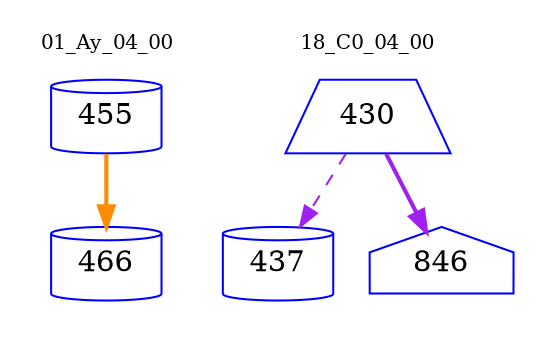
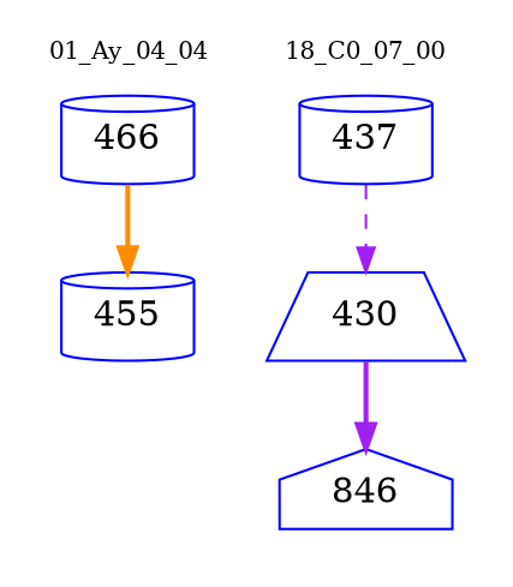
  digraph {
    node [color=blue shape=cylinder]
    edge [color=purple style=bold]
    n1 [label=466]
    n2 [label=455]
    n3 [label=430 shape=trapezium]
    n4 [label=437]
    n5 [label=846 shape=house]
    subgraph cluster_1 {
      color=white
      fontsize=10
-     label="01_Ay_04_00"
+     label="01_Ay_04_04"
      n1
      n2
    }
    subgraph cluster_2 {
      color=white
      fontsize=10
-     label="18_C0_04_00"
+     label="18_C0_07_00"
      n3
      n4
      n5
    }
-   n2 -> n1 [color=darkorange]
-   n3 -> n4 [style=dashed]
+   n1 -> n2 [color=darkorange]
+   n4 -> n3 [style=dashed]
    n3 -> n5
  }
